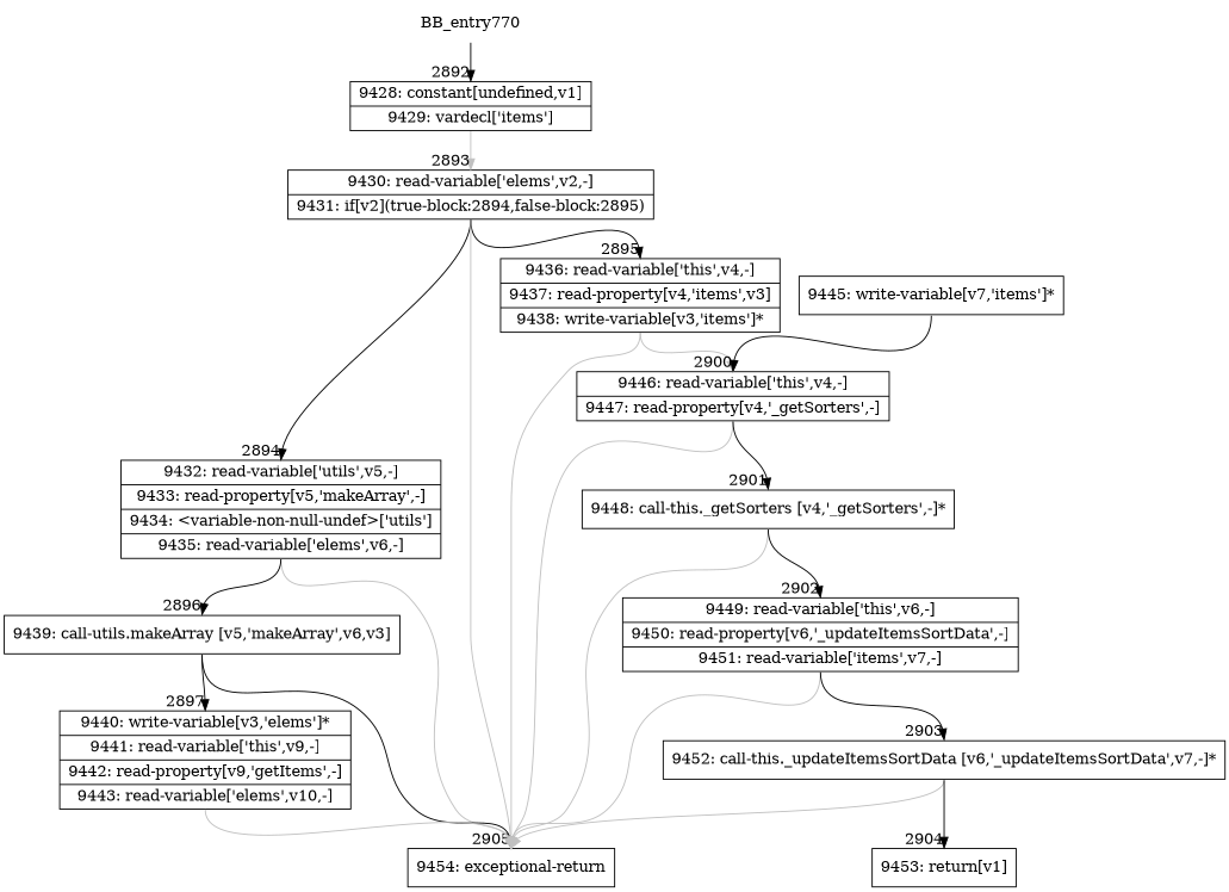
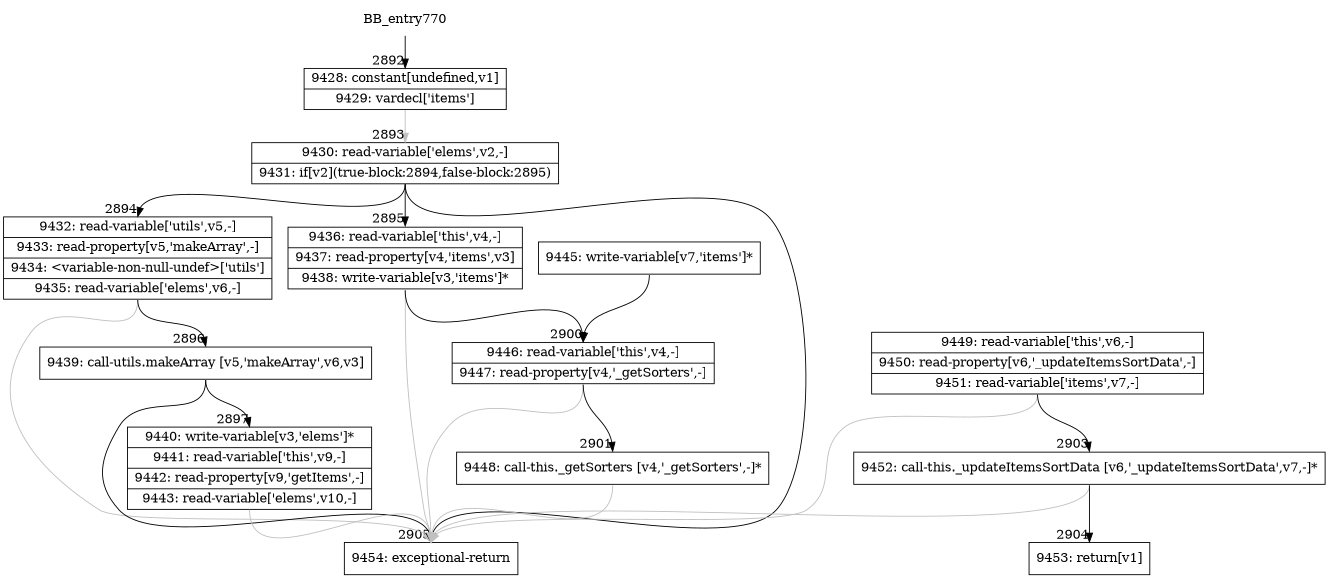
  digraph {
    rankdir=TD
    node [shape=record]
    edge [headport=n tailport=s]
    n1 [label=BB_entry770 shape=none]
    n2 [label="{9428: constant[undefined,v1]|9429: vardecl['items']}"]
    n3 [label="{9430: read-variable['elems',v2,-]|9431: if[v2](true-block:2894,false-block:2895)}"]
    n4 [label="{9432: read-variable['utils',v5,-]|9433: read-property[v5,'makeArray',-]|9434: \<variable-non-null-undef\>['utils']|9435: read-variable['elems',v6,-]}"]
    n5 [label="{9436: read-variable['this',v4,-]|9437: read-property[v4,'items',v3]|9438: write-variable[v3,'items']*}"]
    n6 [label="{9454: exceptional-return}"]
    n7 [label="{9439: call-utils.makeArray [v5,'makeArray',v6,v3]}"]
    n8 [label="{9446: read-variable['this',v4,-]|9447: read-property[v4,'_getSorters',-]}"]
    n9 [label="{9440: write-variable[v3,'elems']*|9441: read-variable['this',v9,-]|9442: read-property[v9,'getItems',-]|9443: read-variable['elems',v10,-]}"]
    n10 [label="{9448: call-this._getSorters [v4,'_getSorters',-]*}"]
    n11 [label="{9449: read-variable['this',v6,-]|9450: read-property[v6,'_updateItemsSortData',-]|9451: read-variable['items',v7,-]}"]
    n12 [label="{9445: write-variable[v7,'items']*}"]
    n13 [label="{9452: call-this._updateItemsSortData [v6,'_updateItemsSortData',v7,-]*}"]
    n14 [label="{9453: return[v1]}"]
    n1 -> n2 [headlabel="    2892"]
    n2 -> n3 [color=gray headlabel="      2893"]
    n3 -> n4 [headlabel="      2894"]
    n3 -> n5 [headlabel="      2895"]
-   n3 -> n6 [color=gray headlabel="      2905"]
+   n3 -> n6 [color=black headlabel="      2905"]
    n4 -> n6 [color=gray]
    n4 -> n7 [headlabel="      2896"]
    n5 -> n6 [color=gray]
-   n5 -> n8 [headlabel="      2900" color=gray]
+   n5 -> n8 [headlabel="      2900"]
    n7 -> n6 [color=black]
    n7 -> n9 [headlabel="      2897"]
    n8 -> n6 [color=gray]
    n8 -> n10 [headlabel="      2901"]
    n9 -> n6 [color=gray]
    n10 -> n6 [color=gray]
-   n10 -> n11 [headlabel="      2902"]
    n11 -> n6 [color=gray]
    n11 -> n13 [headlabel="      2903"]
    n12 -> n8
    n13 -> n6 [color=gray]
    n13 -> n14 [headlabel="      2904"]
  }
